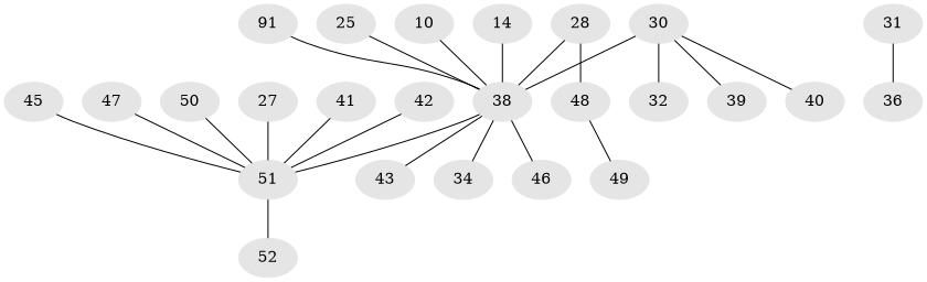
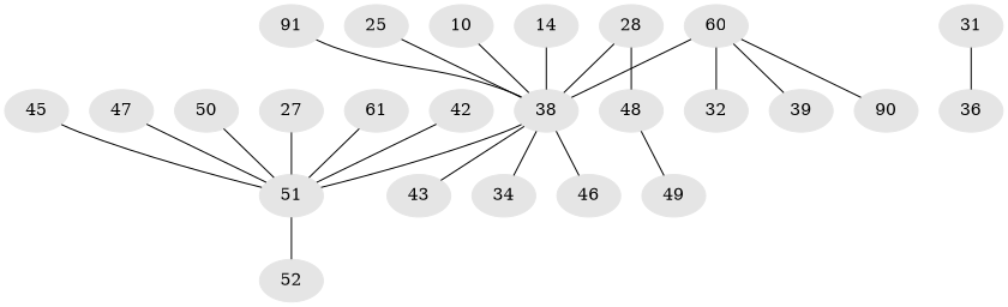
  graph {
    node [color=gray90 style=filled]
    38 [super="+1+9+5"]
    51 [super="+35+4+27"]
    43
    n4 [label=34]
    46
    10
    14
    n8 [label=91]
    25
    28
    48 [super="+29+34"]
-   30 [super="+15+11+17"]
+   30 [super="+15+11+17" label=60]
    32 [super="+22+23"]
    39
-   40
+   40 [label=90]
    31 [super="+12"]
    36
    49
    52
    n20 [label=27]
-   41
+   41 [label=61]
    42
    45
    47
    50
    38 -- 51
    38 -- 43
    38 -- n4
    38 -- 46
    51 -- 52
    10 -- 38
    14 -- 38
    n8 -- 38
    25 -- 38
    28 -- 38
    28 -- 48
    48 -- 49
    30 -- 38 [weight=2]
    30 -- 32
    30 -- 39
    30 -- 40
    31 -- 36
    n20 -- 51
    41 -- 51
    42 -- 51
    45 -- 51
    47 -- 51
    50 -- 51
  }
